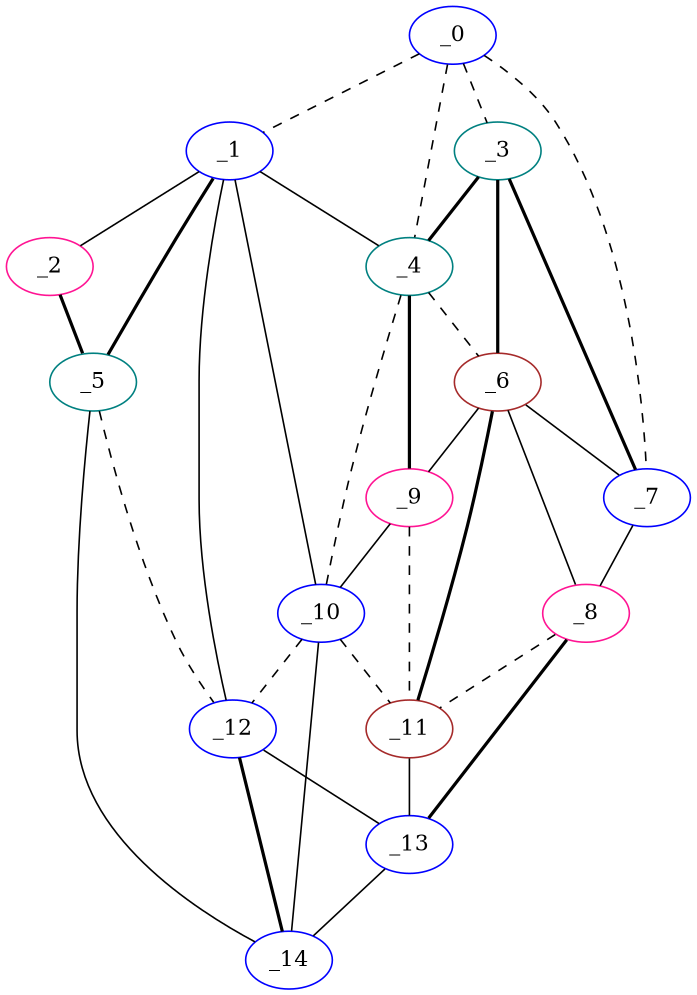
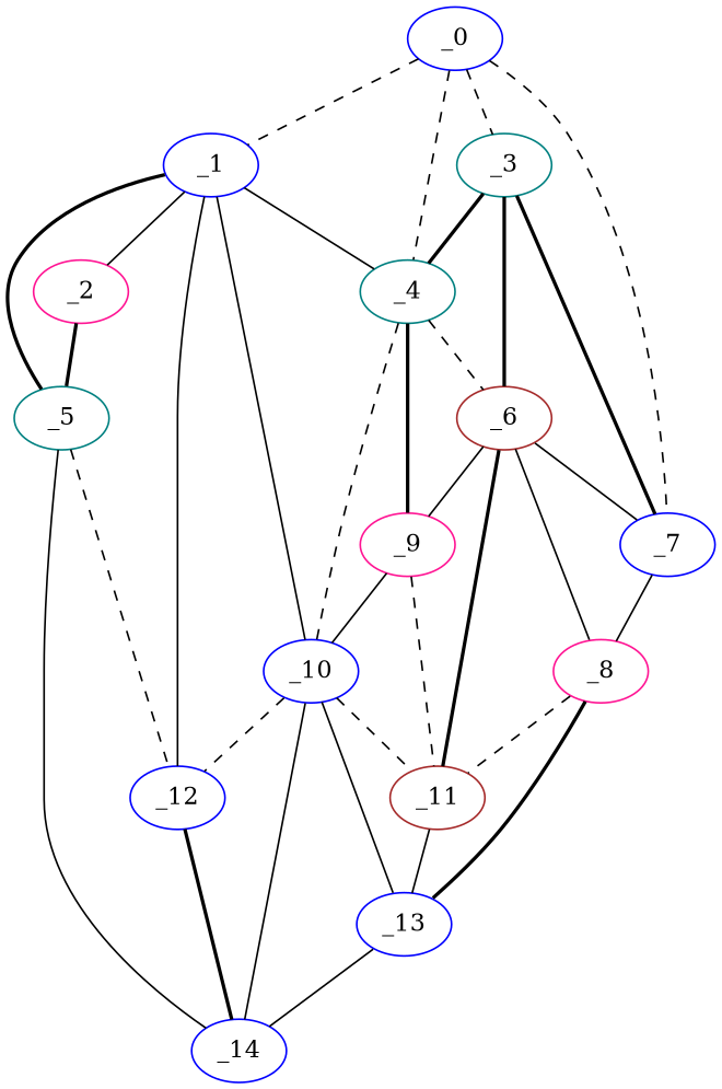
  graph {
    node [color=blue y=100]
    edge [style=solid valence=2]
    _0 [x=32 y=114]
    _1 [x=38 y=31]
    _3 [color=teal x=48]
    _4 [color=teal x=51 y=84]
    _7 [x=67 y=125]
    _2 [color=deeppink x=41 y=7]
    _5 [color=teal x=54 y=7]
    _10 [x=82 y=72]
    _12 [x=85 y=5]
    _6 [color=brown x=64 y=98]
    _9 [color=deeppink x=80 y=85]
    _8 [color=deeppink x=76 y=123]
    _14 [x=97 y=3]
    _11 [color=brown x=83]
    _13 [x=87 y=113]
    _0 -- _1 [style=dashed valence=1]
    _0 -- _3 [style=dashed]
    _0 -- _4 [style=dashed valence=1]
    _0 -- _7 [style=dashed valence=1]
    _1 -- _4
    _1 -- _2 [valence=1]
    _1 -- _5 [style=bold valence=1]
    _1 -- _10
    _1 -- _12
    _3 -- _4 [style=bold]
    _3 -- _7 [style=bold valence=1]
    _3 -- _6 [style=bold valence=1]
    _4 -- _10 [style=dashed valence=1]
    _4 -- _6 [style=dashed]
    _4 -- _9 [style=bold]
    _7 -- _8 [valence=1]
    _2 -- _5 [style=bold valence=1]
    _5 -- _12 [style=dashed]
    _5 -- _14
    _10 -- _12 [style=dashed valence=1]
    _10 -- _14
    _10 -- _11 [style=dashed valence=1]
-   _12 -- _13
+   _10 -- _13
    _12 -- _14 [style=bold valence=1]
    _6 -- _7
    _6 -- _9
    _6 -- _8 [valence=1]
    _6 -- _11 [style=bold]
    _9 -- _10
    _9 -- _11 [style=dashed]
    _8 -- _11 [style=dashed]
    _8 -- _13 [style=bold valence=1]
    _11 -- _13
    _13 -- _14 [valence=1]
  }
